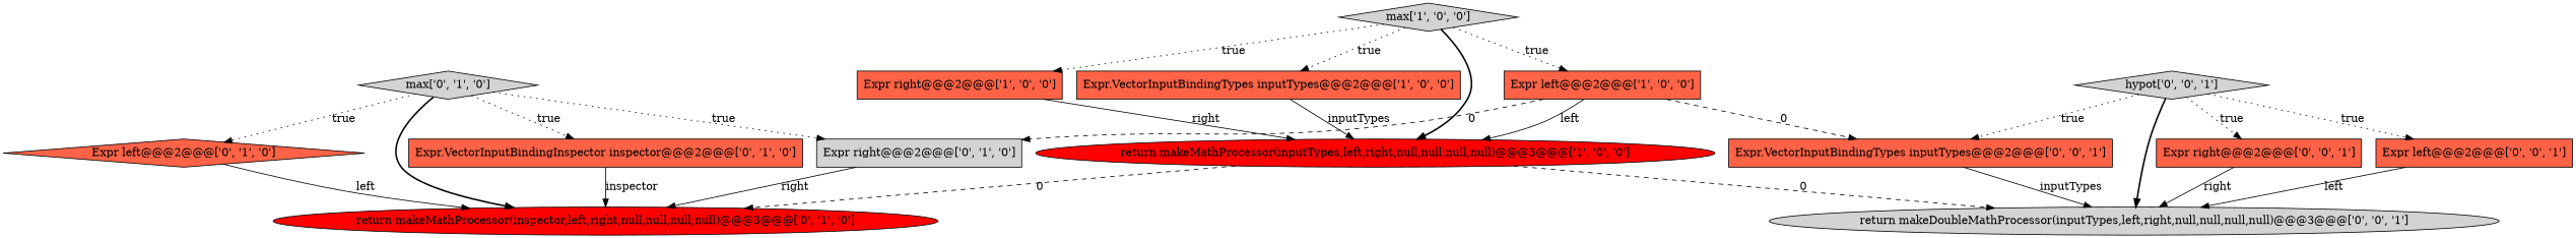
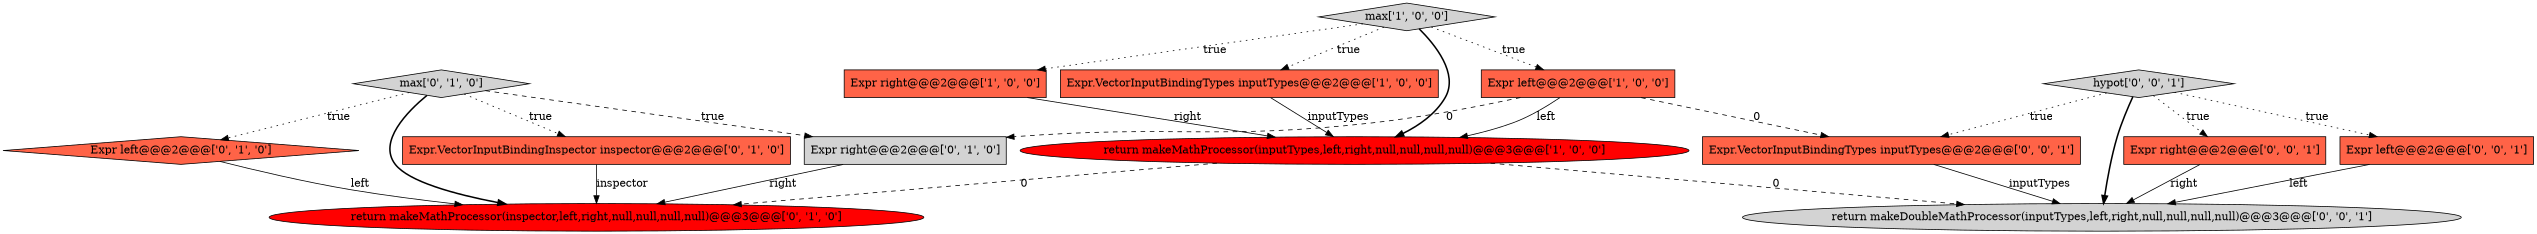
  digraph {
    node [fillcolor=tomato shape=box style=filled]
    edge [style=solid]
    n1 [fillcolor=red label="return makeMathProcessor(inputTypes,left,right,null,null,null,null)@@@3@@@['1', '0', '0']" shape=ellipse]
    n2 [fillcolor=red label="return makeMathProcessor(inspector,left,right,null,null,null,null)@@@3@@@['0', '1', '0']" shape=ellipse]
    n3 [fillcolor=lightgray label="return makeDoubleMathProcessor(inputTypes,left,right,null,null,null,null)@@@3@@@['0', '0', '1']" shape=ellipse]
    n4 [label="Expr left@@@2@@@['0', '1', '0']" shape=diamond]
    n5 [label="Expr left@@@2@@@['1', '0', '0']"]
    n6 [fillcolor=lightgray label="Expr right@@@2@@@['0', '1', '0']"]
    n7 [label="Expr.VectorInputBindingTypes inputTypes@@@2@@@['0', '0', '1']"]
    n8 [fillcolor=lightgray label="max['0', '1', '0']" shape=diamond]
    n9 [label="Expr.VectorInputBindingInspector inspector@@@2@@@['0', '1', '0']"]
    n10 [label="Expr.VectorInputBindingTypes inputTypes@@@2@@@['1', '0', '0']"]
    n11 [fillcolor=lightgray label="hypot['0', '0', '1']" shape=diamond]
    n12 [label="Expr right@@@2@@@['0', '0', '1']"]
    n13 [label="Expr left@@@2@@@['0', '0', '1']"]
    n14 [fillcolor=lightgray label="max['1', '0', '0']" shape=diamond]
    n15 [label="Expr right@@@2@@@['1', '0', '0']"]
    n1 -> n2 [label=0 style=dashed]
    n1 -> n3 [label=0 style=dashed]
    n4 -> n2 [label=left]
    n5 -> n1 [label=left]
    n5 -> n6 [label=0 style=dashed]
    n5 -> n7 [label=0 style=dashed]
    n6 -> n2 [label=right]
    n7 -> n3 [label=inputTypes]
    n8 -> n2 [style=bold]
    n8 -> n4 [label=true style=dotted]
-   n8 -> n6 [label=true style=dotted]
+   n8 -> n6 [label=true style=dashed]
    n8 -> n9 [label=true style=dotted]
    n9 -> n2 [label=inspector]
    n10 -> n1 [label=inputTypes]
    n11 -> n3 [style=bold]
    n11 -> n7 [label=true style=dotted]
    n11 -> n12 [label=true style=dotted]
    n11 -> n13 [label=true style=dotted]
    n12 -> n3 [label=right]
    n13 -> n3 [label=left]
    n14 -> n1 [style=bold]
    n14 -> n5 [label=true style=dotted]
    n14 -> n10 [label=true style=dotted]
    n14 -> n15 [label=true style=dotted]
    n15 -> n1 [label=right]
  }
